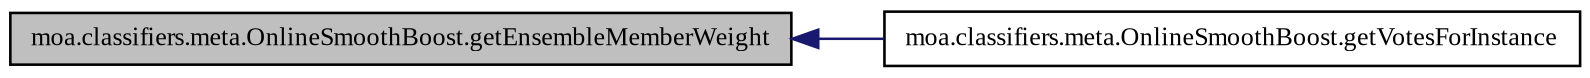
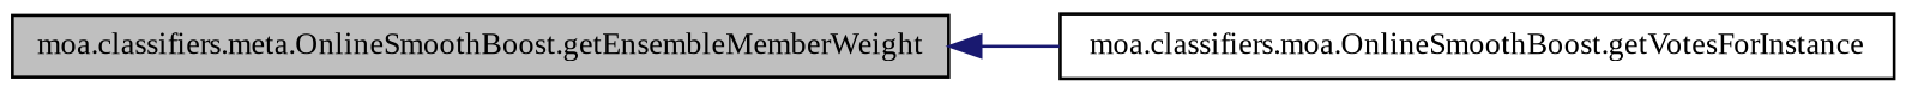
  digraph {
    rankdir=LR
    fontname="Liberation Serif"
    node [color=black fontname="Liberation Serif" fontsize=10 shape=record style=filled]
    n1 [fillcolor=grey75 fontcolor=black height=0.2 label="moa.classifiers.meta.OnlineSmoothBoost.getEnsembleMemberWeight" width=0.4]
-   n2 [fillcolor=white height=0.2 label="moa.classifiers.meta.OnlineSmoothBoost.getVotesForInstance" width=0.4]
+   n2 [fillcolor=white height=0.2 label="moa.classifiers.moa.OnlineSmoothBoost.getVotesForInstance" width=0.4]
    n1 -> n2 [color=midnightblue dir=back fontname="Liberation Serif" fontsize=10 labelfontname=Helvetica labelfontsize=10 style=solid]
  }
